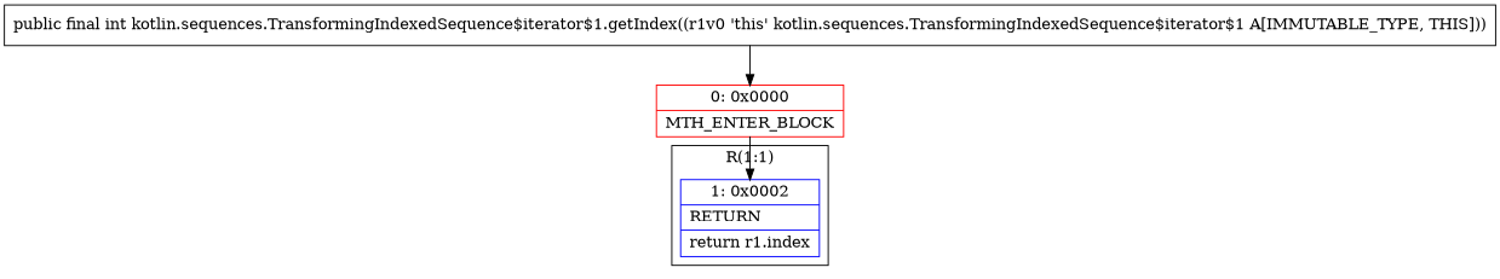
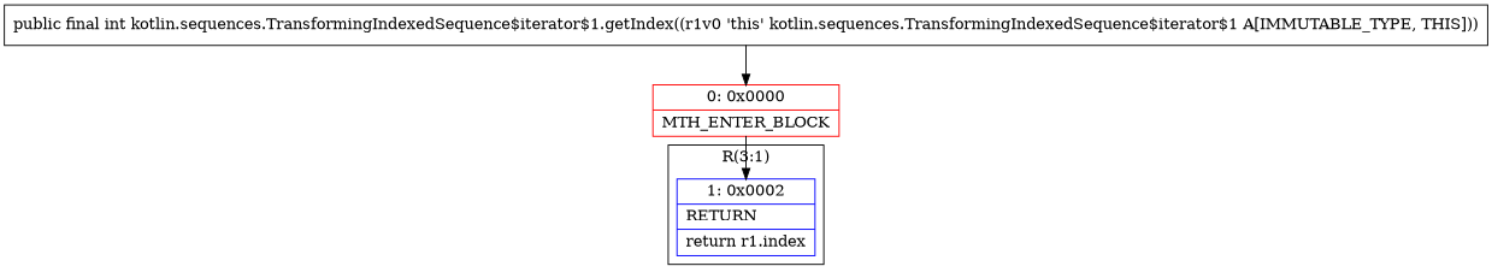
  digraph {
    node [shape=record]
    n1 [color=blue label="{1\:\ 0x0002|RETURN\l|return r1.index\l}"]
    n2 [color=red label="{0\:\ 0x0000|MTH_ENTER_BLOCK\l}"]
    n3 [label="{public final int kotlin.sequences.TransformingIndexedSequence$iterator$1.getIndex((r1v0 'this' kotlin.sequences.TransformingIndexedSequence$iterator$1 A[IMMUTABLE_TYPE, THIS])) }"]
    subgraph cluster_1 {
-     label="R(1:1)"
+     label="R(3:1)"
      n1
    }
    n2 -> n1
    n3 -> n2
  }
